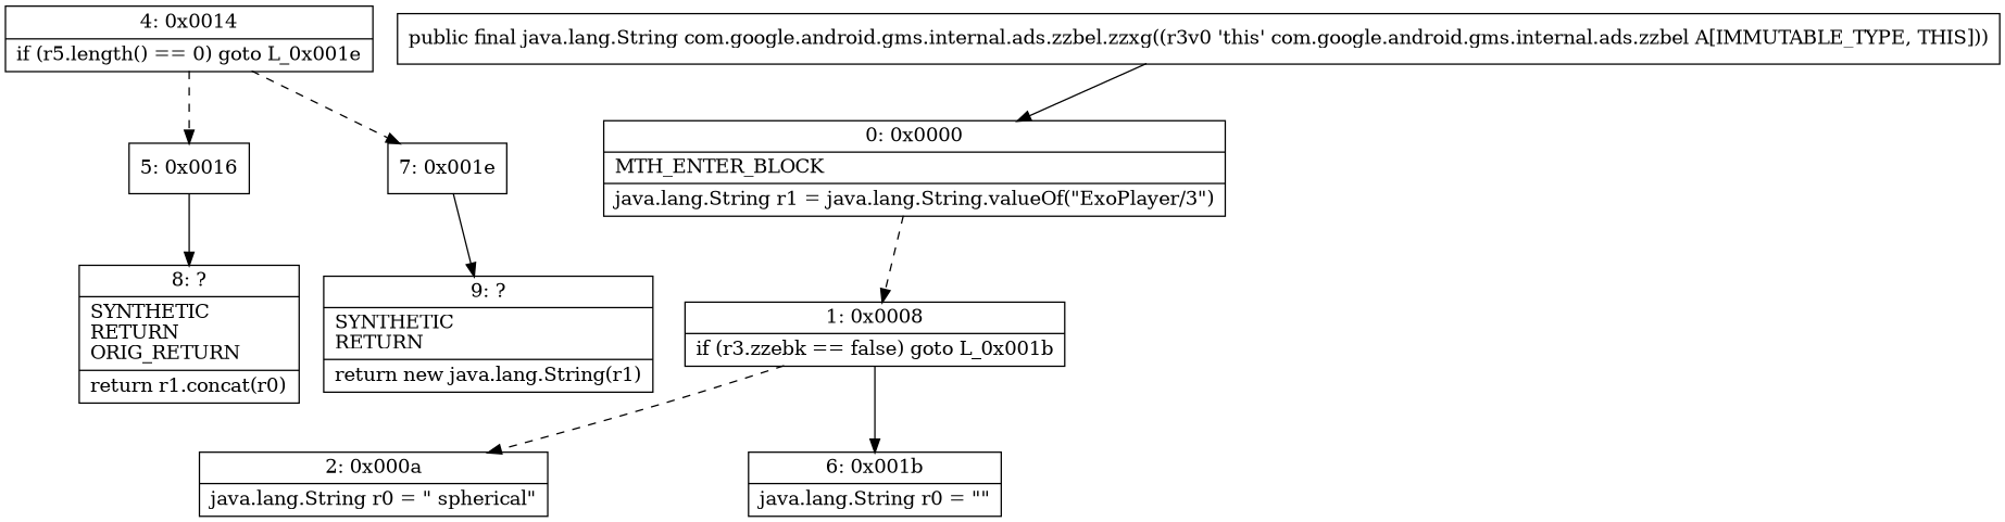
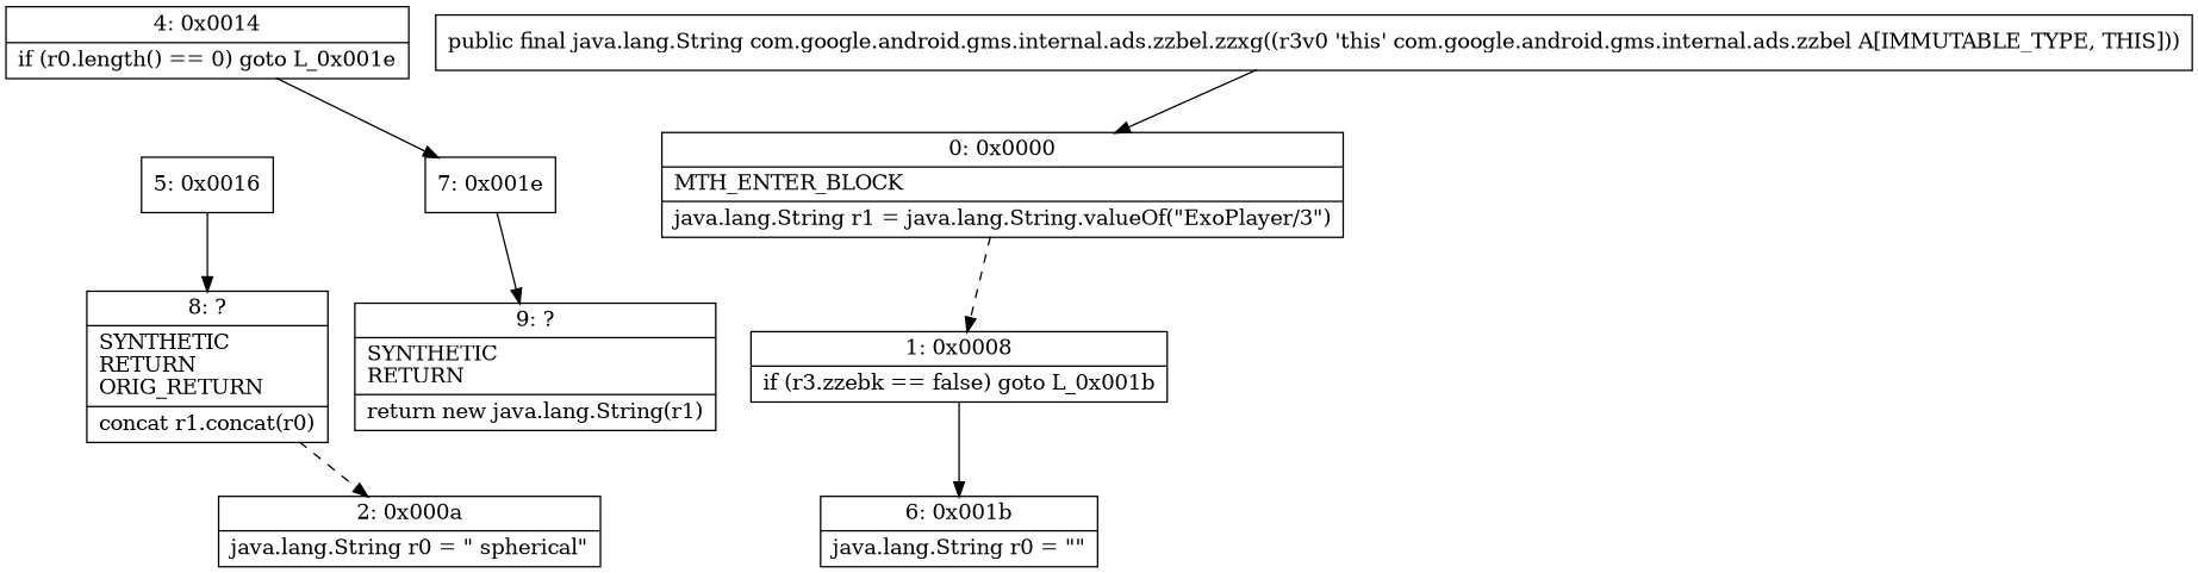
  digraph {
    node [shape=record]
    n1 [label="{0\:\ 0x0000|MTH_ENTER_BLOCK\l|java.lang.String r1 = java.lang.String.valueOf(\"ExoPlayer\/3\")\l}"]
    n2 [label="{1\:\ 0x0008|if (r3.zzebk == false) goto L_0x001b\l}"]
    n3 [label="{2\:\ 0x000a|java.lang.String r0 = \" spherical\"\l}"]
    n4 [label="{6\:\ 0x001b|java.lang.String r0 = \"\"\l}"]
-   n5 [label="{4\:\ 0x0014|if (r5.length() == 0) goto L_0x001e\l}"]
+   n5 [label="{4\:\ 0x0014|if (r0.length() == 0) goto L_0x001e\l}"]
    n6 [label="{5\:\ 0x0016}"]
    n7 [label="{7\:\ 0x001e}"]
-   n8 [label="{8\:\ ?|SYNTHETIC\lRETURN\lORIG_RETURN\l|return r1.concat(r0)\l}"]
+   n8 [label="{8\:\ ?|SYNTHETIC\lRETURN\lORIG_RETURN\l|concat r1.concat(r0)\l}"]
    n9 [label="{9\:\ ?|SYNTHETIC\lRETURN\l|return new java.lang.String(r1)\l}"]
    n10 [label="{public final java.lang.String com.google.android.gms.internal.ads.zzbel.zzxg((r3v0 'this' com.google.android.gms.internal.ads.zzbel A[IMMUTABLE_TYPE, THIS])) }"]
    n1 -> n2 [style=dashed]
-   n2 -> n3 [style=dashed]
+   n8 -> n3 [style=dashed]
    n2 -> n4
-   n5 -> n6 [style=dashed]
-   n5 -> n7 [style=dashed]
+   n5 -> n7
    n6 -> n8
    n7 -> n9
    n10 -> n1
  }
